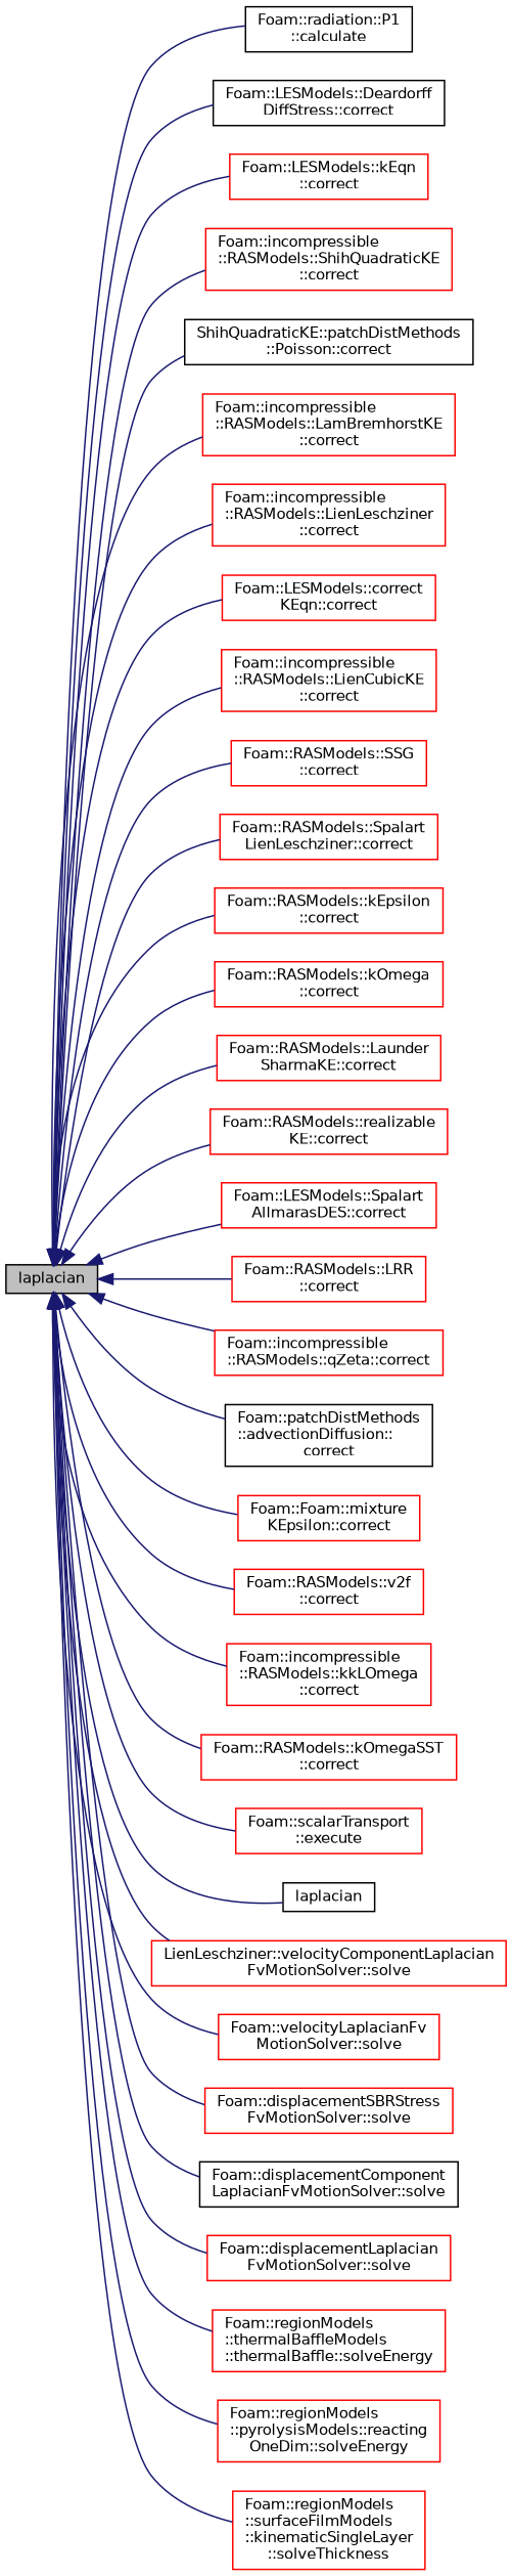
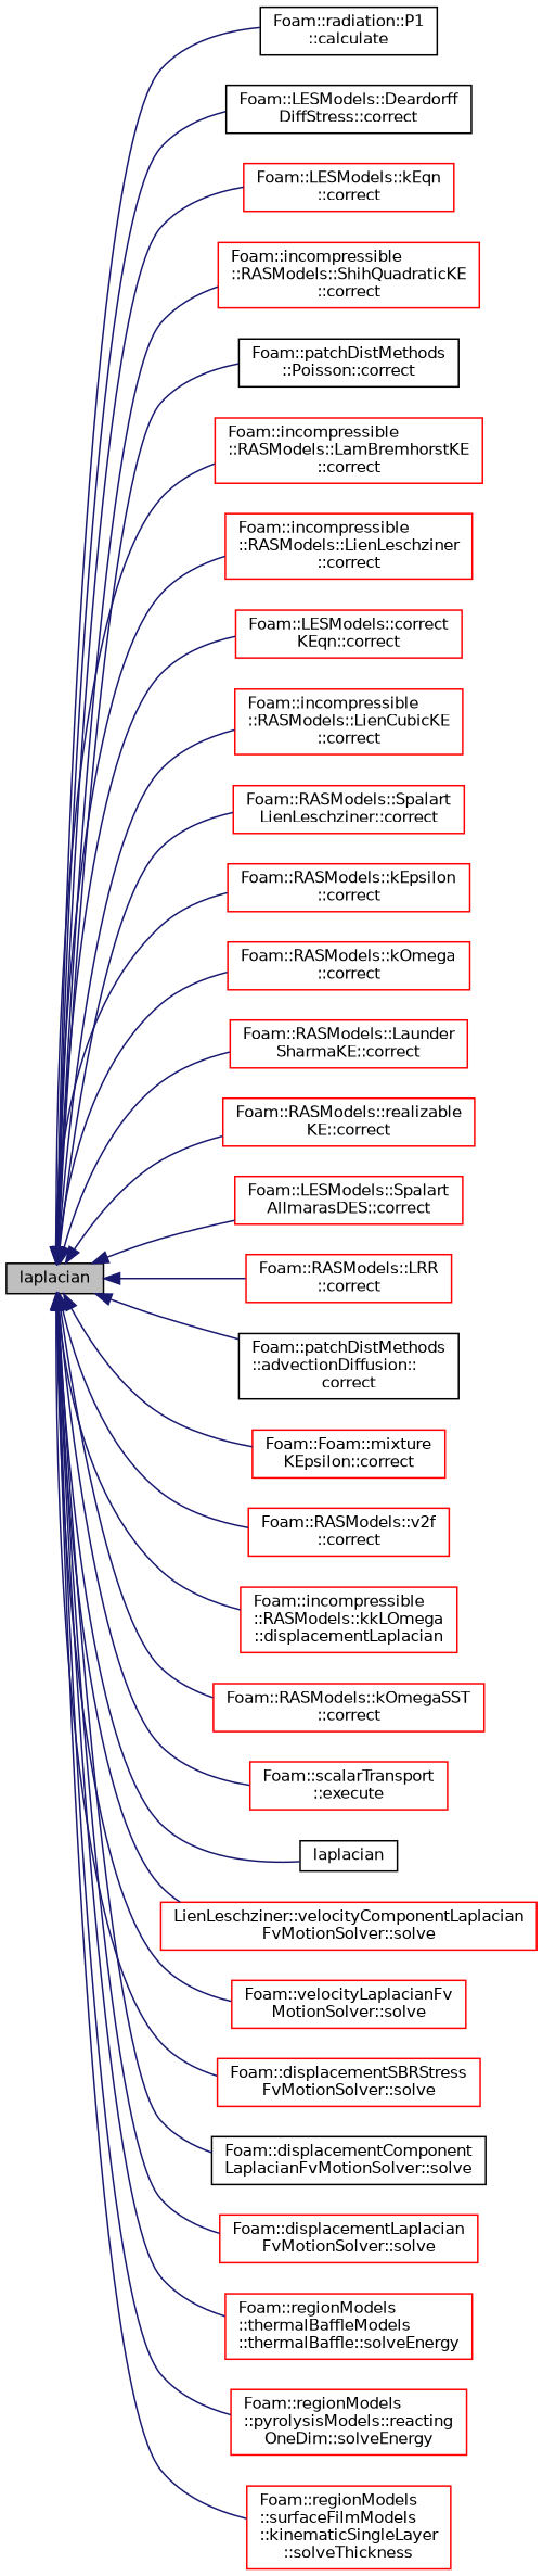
  digraph {
    rankdir=LR
    node [color=red fontname=Helvetica fontsize=10 shape=record]
    edge [color=midnightblue dir=back fontname=Helvetica fontsize=10 labelfontname=Helvetica labelfontsize=10 style=solid]
    n1 [color=black fillcolor=grey75 fontcolor=black height=0.2 label=laplacian style=filled width=0.4]
    n2 [color=black height=0.2 label="Foam::radiation::P1\l::calculate" width=0.4]
    n3 [color=black height=0.2 label="Foam::LESModels::Deardorff\lDiffStress::correct" width=0.4]
    n4 [height=0.2 label="Foam::LESModels::kEqn\l::correct" width=0.4]
    n5 [height=0.2 label="Foam::incompressible\l::RASModels::ShihQuadraticKE\l::correct" width=0.4]
-   n6 [color=black height=0.2 label="ShihQuadraticKE::patchDistMethods\l::Poisson::correct" width=0.4]
+   n6 [color=black height=0.2 label="Foam::patchDistMethods\l::Poisson::correct" width=0.4]
    n7 [height=0.2 label="Foam::incompressible\l::RASModels::LamBremhorstKE\l::correct" width=0.4]
    n8 [height=0.2 label="Foam::incompressible\l::RASModels::LienLeschziner\l::correct" width=0.4]
    n9 [height=0.2 label="Foam::LESModels::correct\lKEqn::correct" width=0.4]
    n10 [height=0.2 label="Foam::incompressible\l::RASModels::LienCubicKE\l::correct" width=0.4]
-   n11 [height=0.2 label="Foam::RASModels::SSG\l::correct" width=0.4]
    n12 [height=0.2 label="Foam::RASModels::Spalart\lLienLeschziner::correct" width=0.4]
    n13 [height=0.2 label="Foam::RASModels::kEpsilon\l::correct" width=0.4]
    n14 [height=0.2 label="Foam::RASModels::kOmega\l::correct" width=0.4]
    n15 [height=0.2 label="Foam::RASModels::Launder\lSharmaKE::correct" width=0.4]
    n16 [height=0.2 label="Foam::RASModels::realizable\lKE::correct" width=0.4]
    n17 [height=0.2 label="Foam::LESModels::Spalart\lAllmarasDES::correct" width=0.4]
    n18 [height=0.2 label="Foam::RASModels::LRR\l::correct" width=0.4]
-   n19 [height=0.2 label="Foam::incompressible\l::RASModels::qZeta::correct" width=0.4]
    n20 [color=black height=0.2 label="Foam::patchDistMethods\l::advectionDiffusion::\lcorrect" width=0.4]
    n21 [height=0.2 label="Foam::Foam::mixture\lKEpsilon::correct" width=0.4]
    n22 [height=0.2 label="Foam::RASModels::v2f\l::correct" width=0.4]
-   n23 [height=0.2 label="Foam::incompressible\l::RASModels::kkLOmega\l::correct" width=0.4]
+   n23 [height=0.2 label="Foam::incompressible\l::RASModels::kkLOmega\l::displacementLaplacian" width=0.4]
    n24 [height=0.2 label="Foam::RASModels::kOmegaSST\l::correct" width=0.4]
    n25 [height=0.2 label="Foam::scalarTransport\l::execute" width=0.4]
    n26 [color=black height=0.2 label=laplacian width=0.4]
    n27 [height=0.2 label="LienLeschziner::velocityComponentLaplacian\lFvMotionSolver::solve" width=0.4]
    n28 [height=0.2 label="Foam::velocityLaplacianFv\lMotionSolver::solve" width=0.4]
    n29 [height=0.2 label="Foam::displacementSBRStress\lFvMotionSolver::solve" width=0.4]
    n30 [color=black height=0.2 label="Foam::displacementComponent\lLaplacianFvMotionSolver::solve" width=0.4]
    n31 [height=0.2 label="Foam::displacementLaplacian\lFvMotionSolver::solve" width=0.4]
    n32 [height=0.2 label="Foam::regionModels\l::thermalBaffleModels\l::thermalBaffle::solveEnergy" width=0.4]
    n33 [height=0.2 label="Foam::regionModels\l::pyrolysisModels::reacting\lOneDim::solveEnergy" width=0.4]
    n34 [height=0.2 label="Foam::regionModels\l::surfaceFilmModels\l::kinematicSingleLayer\l::solveThickness" width=0.4]
    n1 -> n2
    n1 -> n3
    n1 -> n4
    n1 -> n5
    n1 -> n6
    n1 -> n7
    n1 -> n8
    n1 -> n9
    n1 -> n10
-   n1 -> n11
    n1 -> n12
    n1 -> n13
    n1 -> n14
    n1 -> n15
    n1 -> n16
    n1 -> n17
    n1 -> n18
-   n1 -> n19
    n1 -> n20
    n1 -> n21
    n1 -> n22
    n1 -> n23
    n1 -> n24
    n1 -> n25
    n1 -> n26
    n1 -> n27
    n1 -> n28
    n1 -> n29
    n1 -> n30
    n1 -> n31
    n1 -> n32
    n1 -> n33
    n1 -> n34
  }
